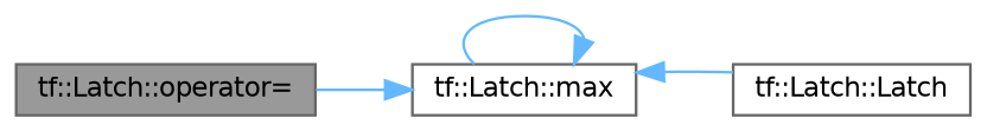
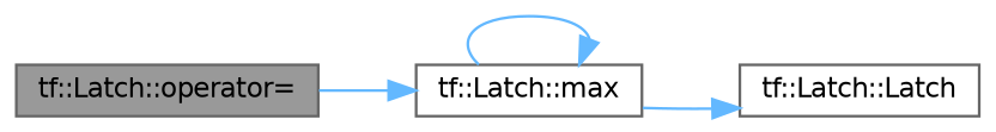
  digraph {
    rankdir=LR
    node [color=grey40 fillcolor=white fontname=Helvetica fontsize=10 shape=box style=filled]
    edge [color=steelblue1 fontname=Helvetica fontsize=10 labelfontname=Helvetica labelfontsize=10 style=solid]
    n1 [color=gray40 fillcolor=grey60 fontcolor=black height=0.2 label="tf::Latch::operator=" width=0.4]
    n2 [height=0.2 label="tf::Latch::max" width=0.4]
    n3 [height=0.2 label="tf::Latch::Latch" width=0.4]
    n1 -> n2
    n2 -> n2
-   n3 -> n2
+   n2 -> n3
  }
